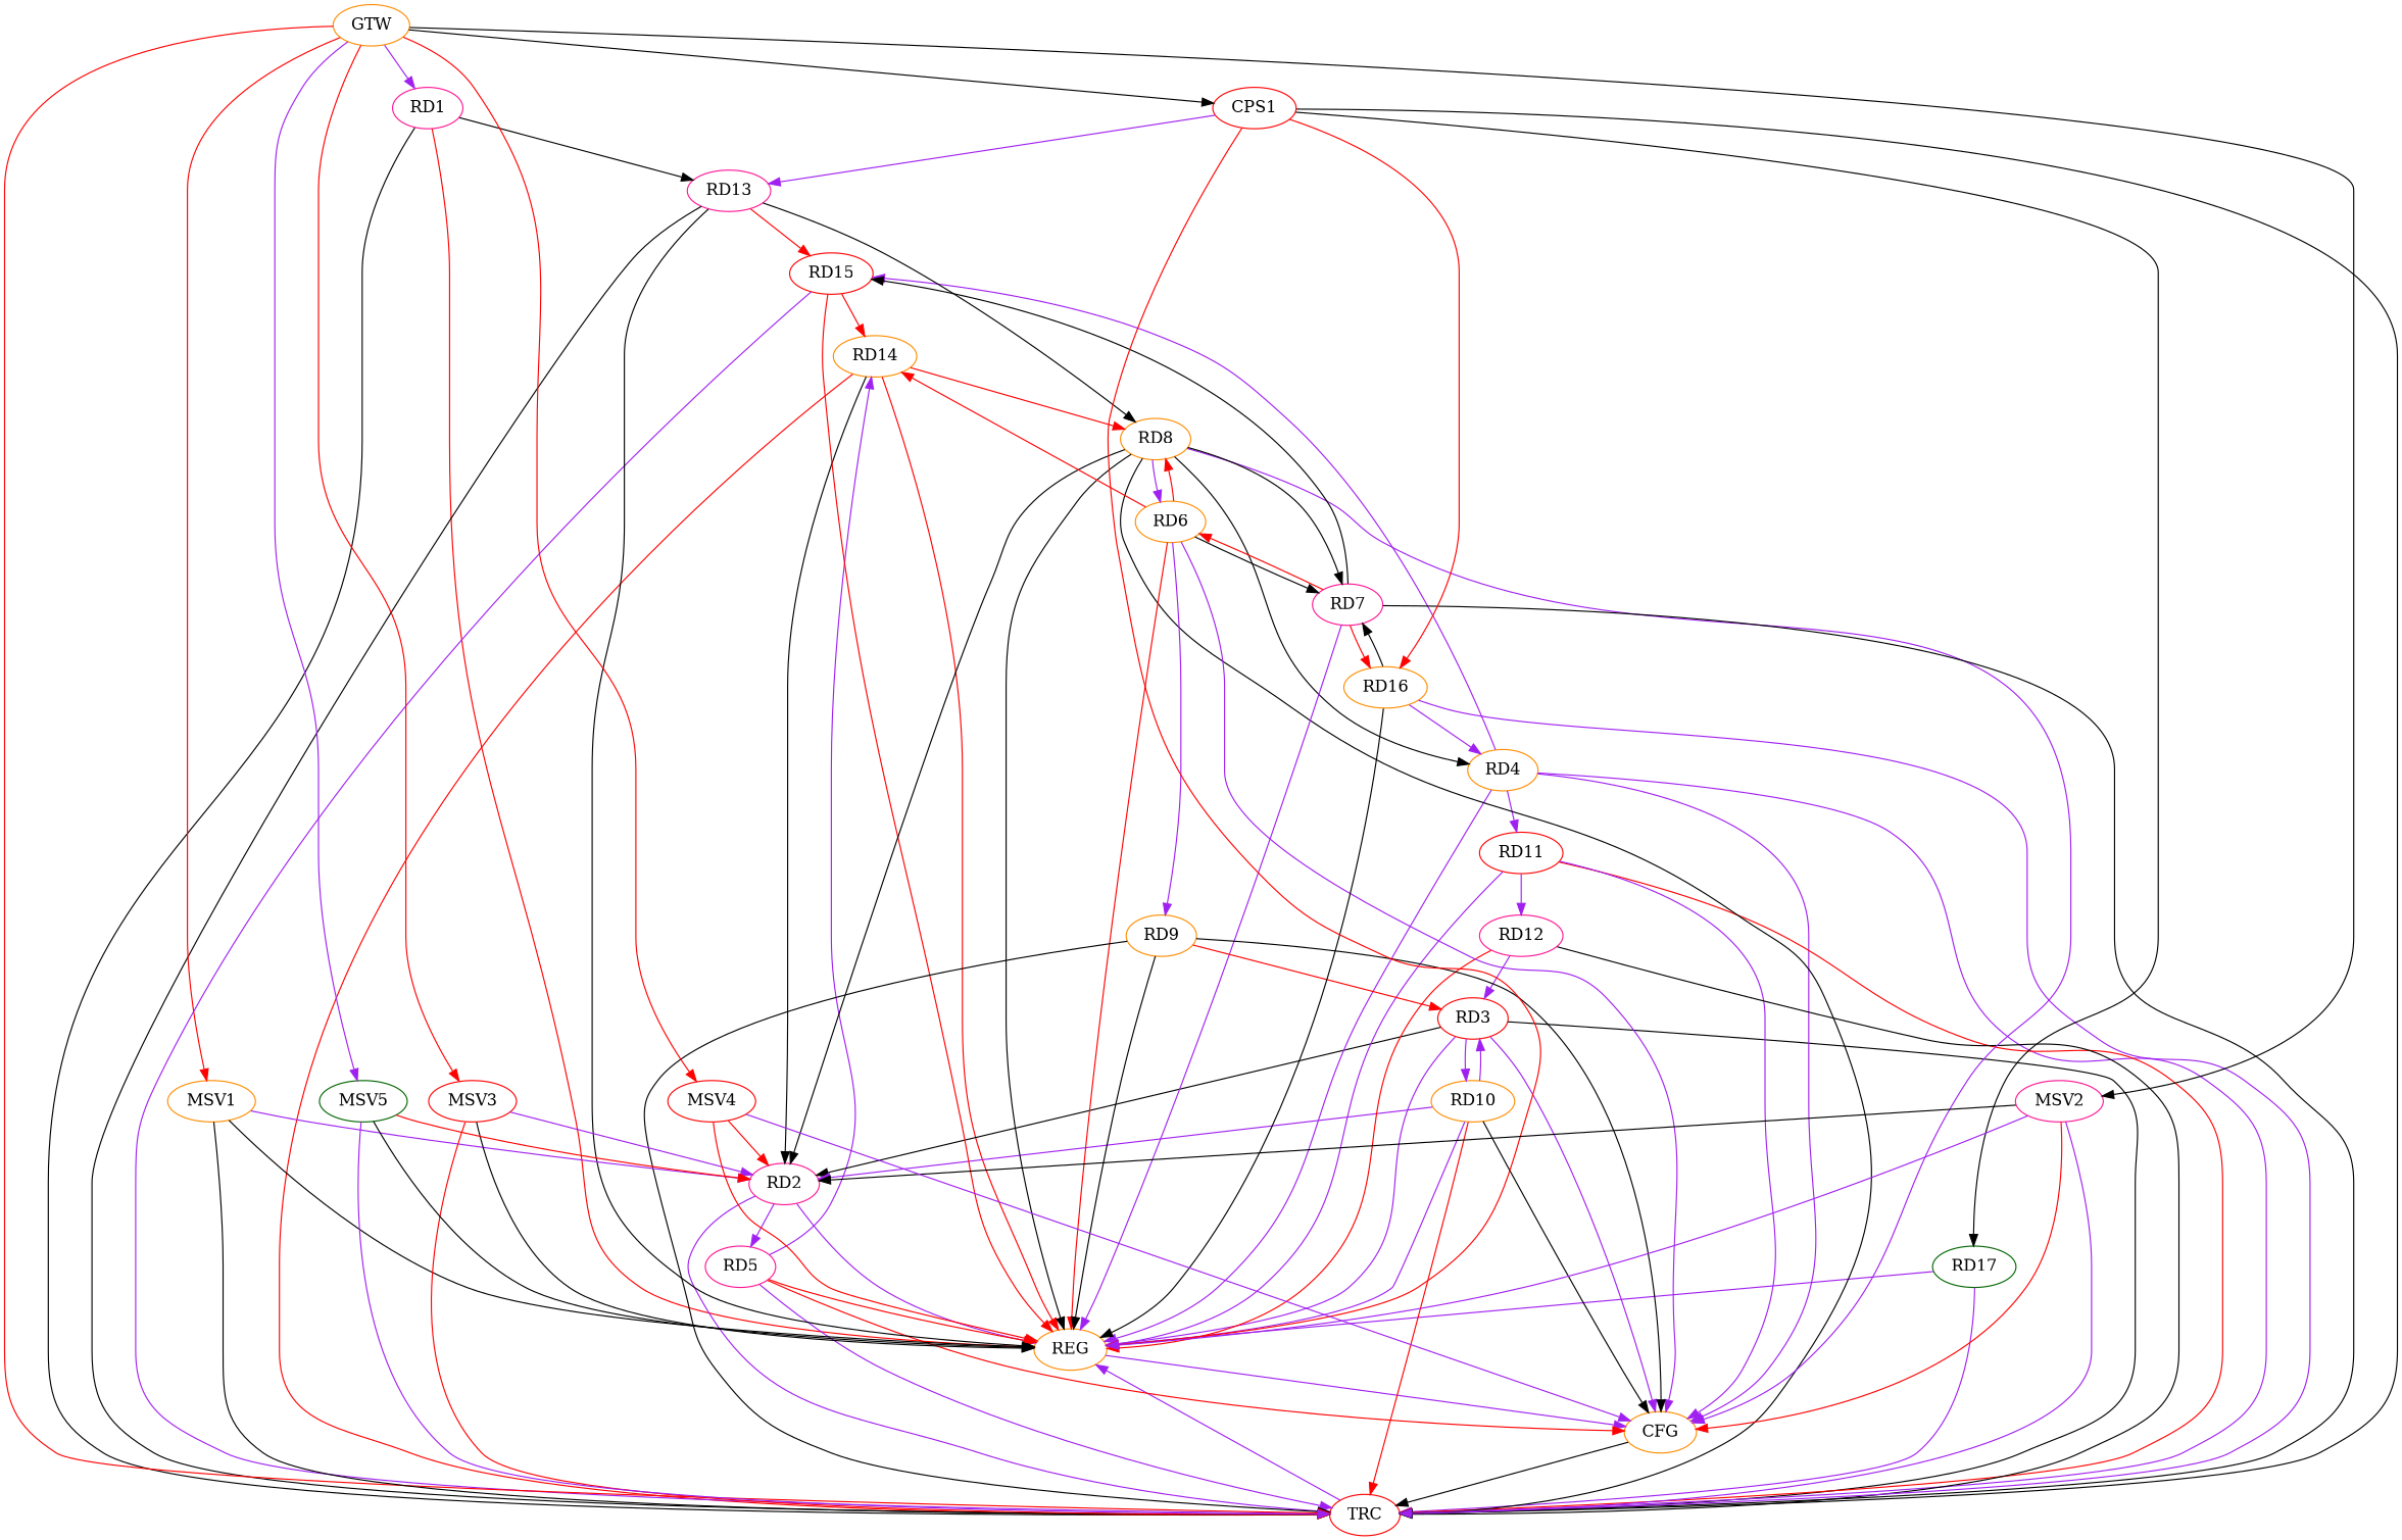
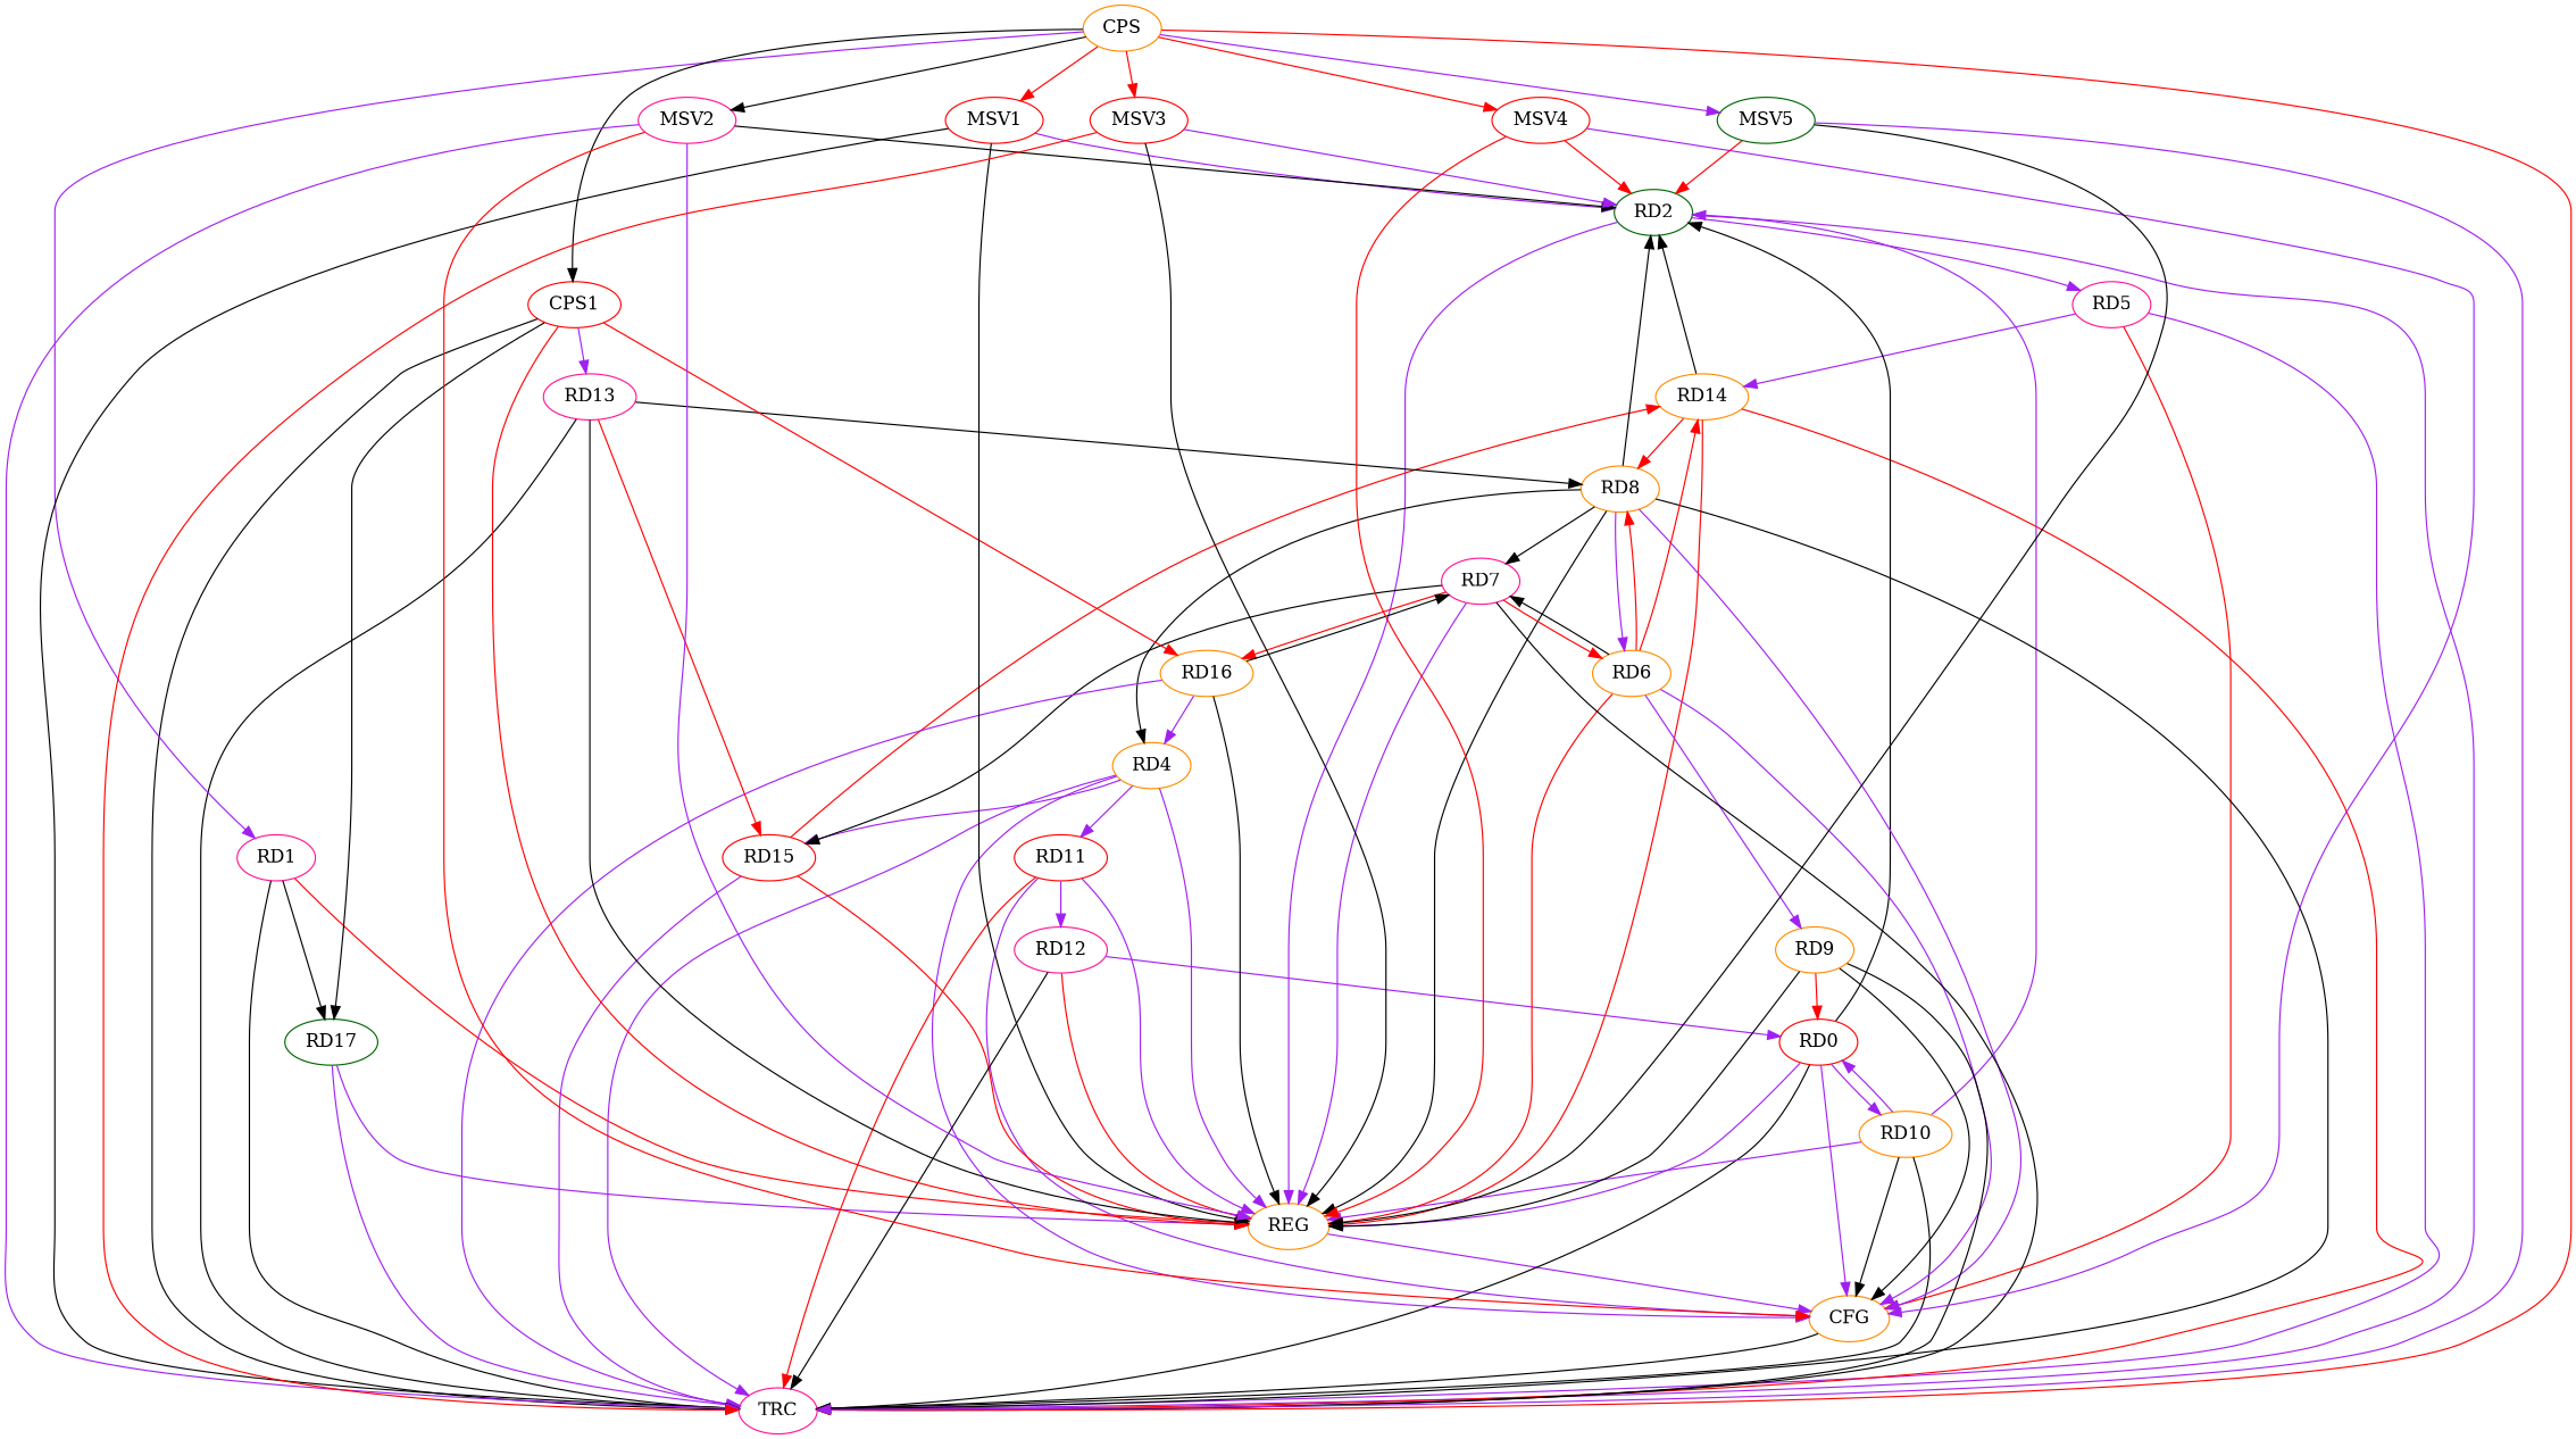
  strict digraph {
    node [color=darkorange]
    edge [color=purple]
    n1 [color=deeppink label=RD1]
    n2 [color=darkgreen label=RD17]
    n3 [label=REG]
-   n4 [color=red label=TRC]
+   n4 [color=deeppink label=TRC]
    n5 [label=CFG]
-   n6 [color=deeppink label=RD2]
+   n6 [color=darkgreen label=RD2]
    n7 [color=deeppink label=RD5]
    n8 [label=RD14]
-   n9 [color=red label=RD3]
+   n9 [color=red label=RD0]
    n10 [label=RD10]
    n11 [label=RD4]
    n12 [color=red label=RD11]
    n13 [color=red label=RD15]
    n14 [color=deeppink label=RD12]
    n15 [label=RD8]
    n16 [label=RD6]
    n17 [color=deeppink label=RD7]
    n18 [label=RD9]
    n19 [label=RD16]
    n20 [color=deeppink label=RD13]
    n21 [color=red label=CPS1]
-   n22 [label=GTW]
-   n23 [label=MSV1]
+   n22 [label=CPS]
+   n23 [color=red label=MSV1]
    n24 [color=deeppink label=MSV2]
    n25 [color=red label=MSV3]
    n26 [color=red label=MSV4]
    n27 [color=darkgreen label=MSV5]
-   n1 -> n20 [color=black]
+   n1 -> n2 [color=black]
    n1 -> n3 [color=red]
    n1 -> n4 [color=black]
    n2 -> n3
    n2 -> n4
    n3 -> n5
-   n4 -> n3
    n5 -> n4 [color=black]
    n6 -> n3
    n6 -> n4
    n6 -> n7
-   n7 -> n3 [color=red]
    n7 -> n4
    n7 -> n5 [color=red]
    n7 -> n8
    n8 -> n3 [color=red]
    n8 -> n4 [color=red]
    n8 -> n6 [color=black]
    n8 -> n15 [color=red]
    n9 -> n3
    n9 -> n4 [color=black]
    n9 -> n5
    n9 -> n6 [color=black]
    n9 -> n10
    n10 -> n3
-   n10 -> n4 [color=red]
+   n10 -> n4 [color=black]
    n10 -> n5 [color=black]
    n10 -> n6
    n10 -> n9
    n11 -> n3
    n11 -> n4
    n11 -> n5
    n11 -> n12
    n11 -> n13
    n12 -> n3
    n12 -> n4 [color=red]
    n12 -> n5
    n12 -> n14
    n13 -> n3 [color=red]
    n13 -> n4
    n13 -> n8 [color=red]
    n14 -> n3 [color=red]
    n14 -> n4 [color=black]
    n14 -> n9
    n15 -> n3 [color=black]
    n15 -> n4 [color=black]
    n15 -> n5
    n15 -> n6 [color=black]
    n15 -> n11 [color=black]
    n15 -> n16
    n15 -> n17 [color=black]
    n16 -> n3 [color=red]
    n16 -> n5
    n16 -> n8 [color=red]
    n16 -> n15 [color=red]
    n16 -> n17 [color=black]
    n16 -> n18
    n17 -> n3
    n17 -> n4 [color=black]
    n17 -> n13 [color=black]
    n17 -> n16 [color=red]
    n17 -> n19 [color=red]
    n18 -> n3 [color=black]
    n18 -> n4 [color=black]
    n18 -> n5 [color=black]
    n18 -> n9 [color=red]
    n19 -> n3 [color=black]
    n19 -> n4
    n19 -> n11
    n19 -> n17 [color=black]
    n20 -> n3 [color=black]
    n20 -> n4 [color=black]
    n20 -> n13 [color=red]
    n20 -> n15 [color=black]
    n21 -> n2 [color=black]
    n21 -> n3 [color=red]
    n21 -> n4 [color=black]
    n21 -> n19 [color=red]
    n21 -> n20
    n22 -> n1
    n22 -> n4 [color=red]
    n22 -> n21 [color=black]
    n22 -> n23 [color=red]
    n22 -> n24 [color=black]
    n22 -> n25 [color=red]
    n22 -> n26 [color=red]
    n22 -> n27
    n23 -> n3 [color=black]
    n23 -> n4 [color=black]
    n23 -> n6
    n24 -> n3
    n24 -> n4
    n24 -> n5 [color=red]
    n24 -> n6 [color=black]
    n25 -> n3 [color=black]
    n25 -> n4 [color=red]
    n25 -> n6
    n26 -> n3 [color=red]
    n26 -> n5
    n26 -> n6 [color=red]
    n27 -> n3 [color=black]
    n27 -> n4
    n27 -> n6 [color=red]
  }
